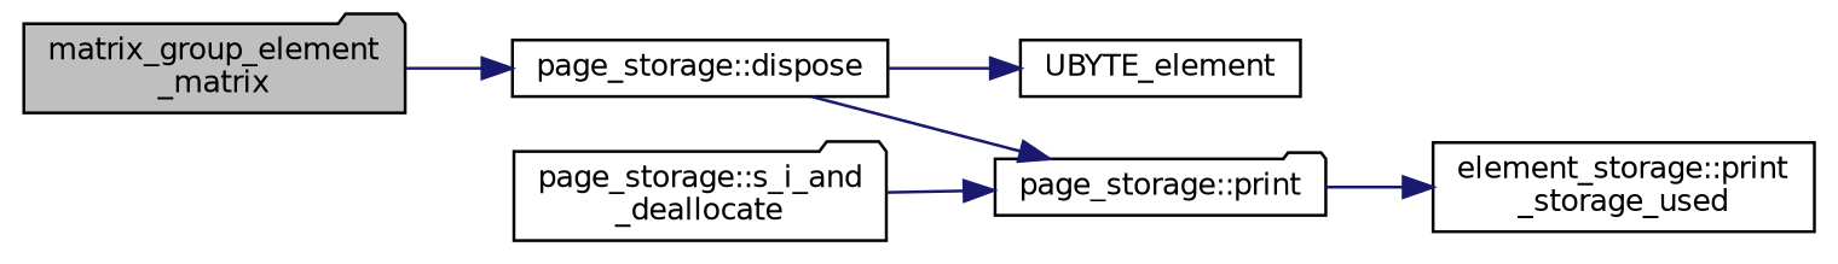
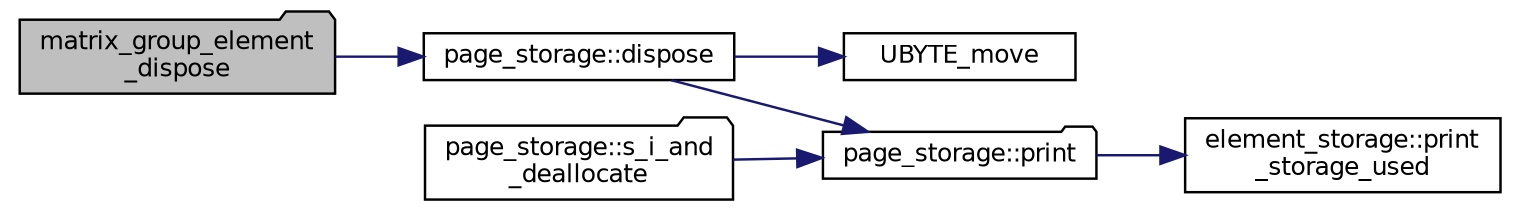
  digraph {
    rankdir=LR
    node [color=black fillcolor=white fontname=Helvetica fontsize=10 shape=folder style=filled]
    edge [color=midnightblue fontname=Helvetica fontsize=10 labelfontname=Helvetica labelfontsize=10 style=solid]
-   n1 [fillcolor=grey75 fontcolor=black height=0.2 label="matrix_group_element\l_matrix" width=0.4]
+   n1 [fillcolor=grey75 fontcolor=black height=0.2 label="matrix_group_element\l_dispose" width=0.4]
    n2 [height=0.2 label="page_storage::dispose" shape=box width=0.4]
-   n3 [height=0.2 label=UBYTE_element shape=box width=0.4]
+   n3 [height=0.2 label=UBYTE_move shape=box width=0.4]
    n4 [height=0.2 label="page_storage::print" width=0.4]
    n5 [height=0.2 label="page_storage::s_i_and\l_deallocate" width=0.4]
    n6 [height=0.2 label="element_storage::print\l_storage_used" shape=box width=0.4]
    n1 -> n2
    n2 -> n3
    n2 -> n4
    n4 -> n6
    n5 -> n4
  }
